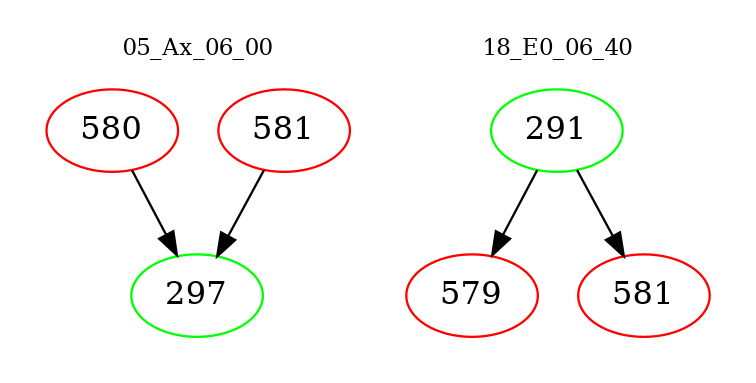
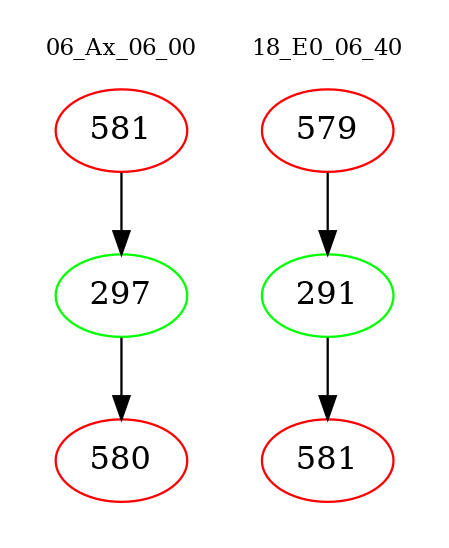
  digraph {
    node [color=red]
    edge [color=black]
    n1 [label=581]
    n2 [color=green label=297]
    n3 [label=580]
    n4 [label=579]
    n5 [color=green label=291]
    n6 [label=581]
    subgraph cluster_1 {
      color=white
      fontsize=10
-     label="05_Ax_06_00"
+     label="06_Ax_06_00"
      n1
      n2
      n3
    }
    subgraph cluster_2 {
      color=white
      fontsize=10
      label="18_E0_06_40"
      n4
      n5
      n6
    }
    n1 -> n2
-   n3 -> n2
-   n5 -> n4
+   n2 -> n3
+   n4 -> n5
    n5 -> n6
  }
